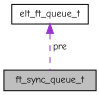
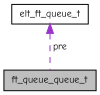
  digraph {
    fontname="Comic Neue"
    node [color=black fontname="Comic Neue" fontsize=10 shape=record style=filled]
-   n1 [fillcolor=grey75 fontcolor=black height=0.2 label=ft_sync_queue_t width=0.4]
+   n1 [fillcolor=grey75 fontcolor=black height=0.2 label=ft_queue_queue_t width=0.4]
    n2 [fillcolor=white height=0.2 label=elt_ft_queue_t width=0.4]
    n2 -> n1 [color=darkorchid3 dir=back fontname="Comic Neue" fontsize=10 label=" pre" labelfontname=Helvetica labelfontsize=10 style=dashed]
  }
